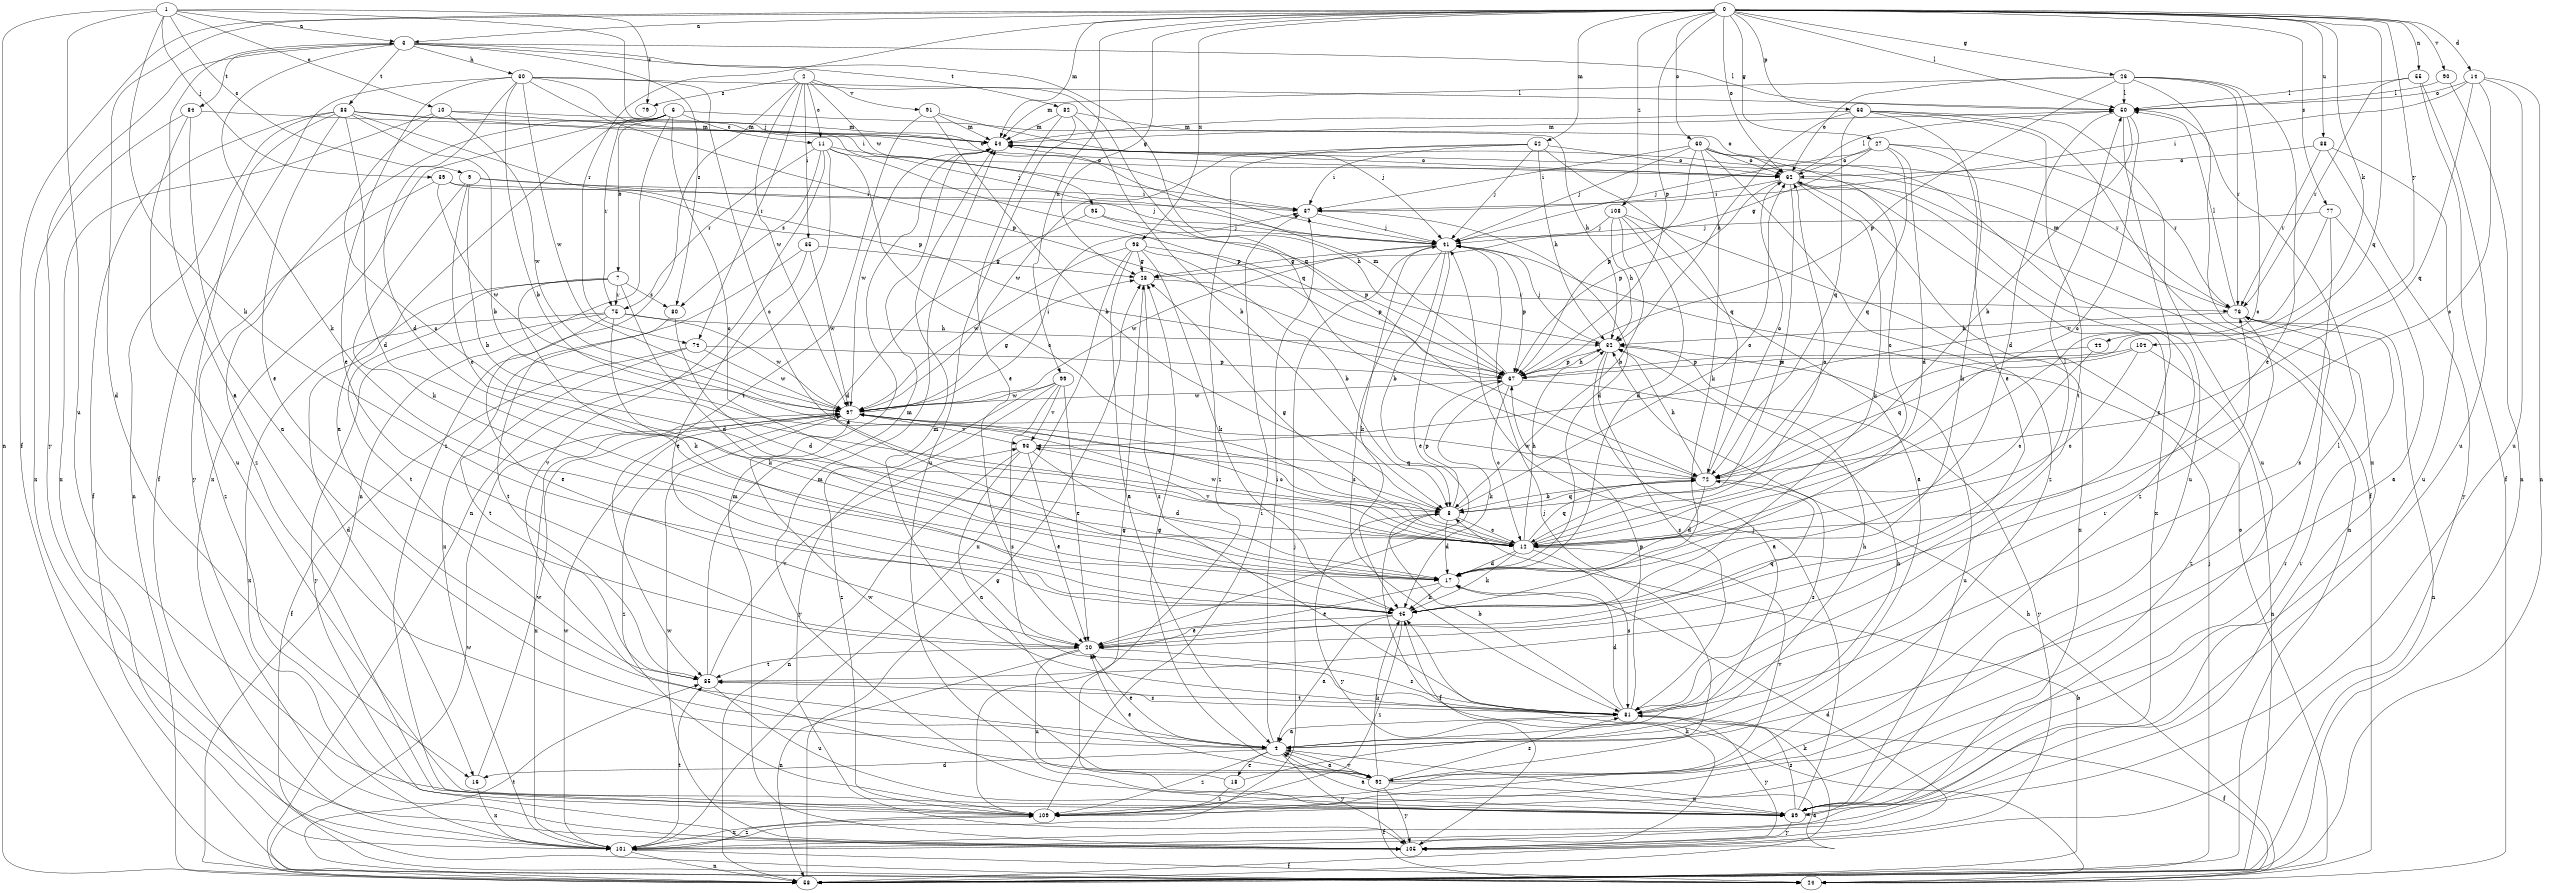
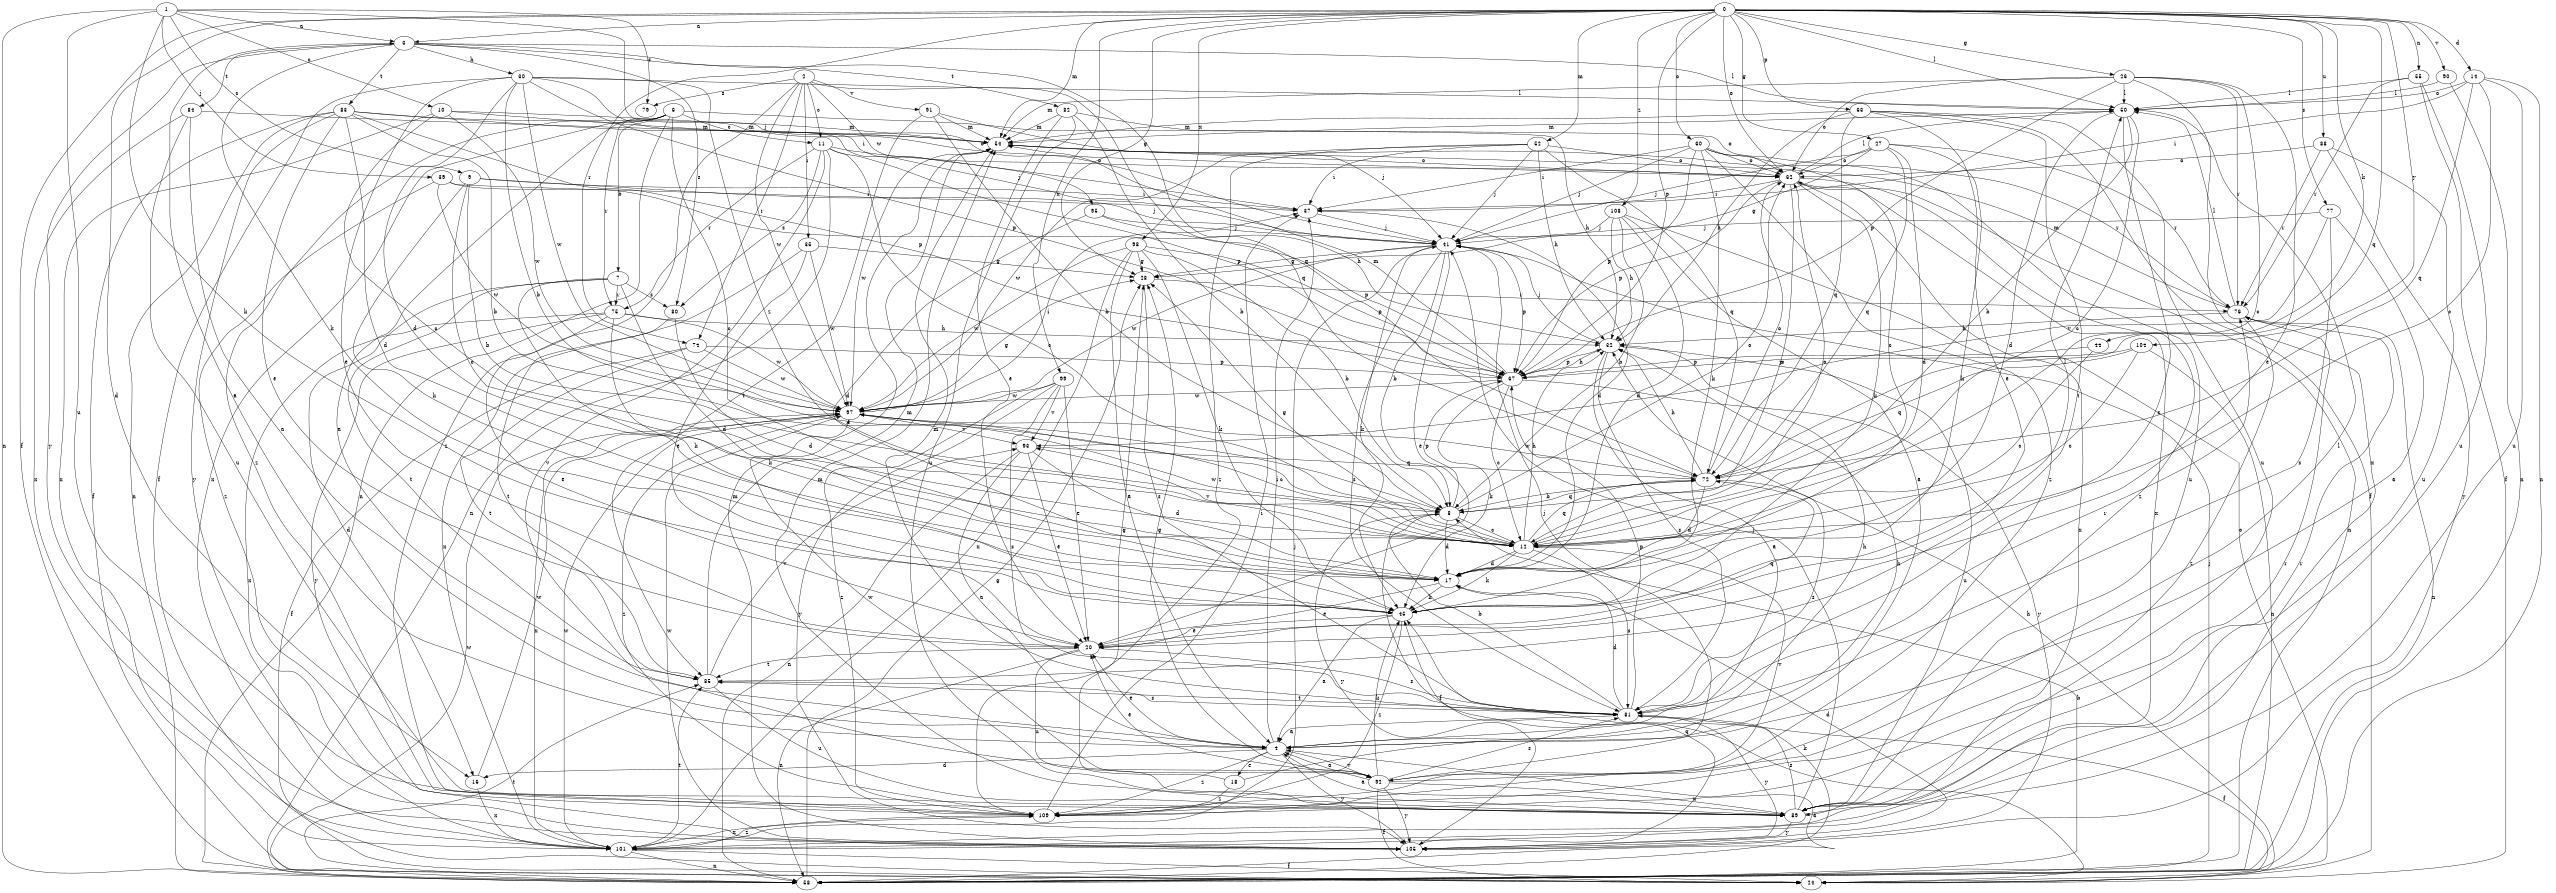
  strict digraph {
    0
    3
    14
    16
    24
    26
    27
    28
    44
    50
    52
    54
    55
    60
    62
    63
    67
    72
    74
    77
    88
    90
    98
    99
    104
    108
    45
    30
    80
    82
    83
    84
    105
    6
    58
    11
    109
    4
    7
    12
    75
    101
    89
    37
    97
    32
    20
    76
    41
    17
    81
    8
    85
    93
    1
    9
    10
    39
    79
    2
    35
    91
    95
    92
    18
    0 -> 3 [label=a]
    0 -> 14 [label=d]
    0 -> 16 [label=d]
    0 -> 24 [label=f]
    0 -> 26 [label=g]
    0 -> 27 [label=g]
    0 -> 28 [label=g]
    0 -> 44 [label=k]
    0 -> 50 [label=l]
    0 -> 52 [label=m]
    0 -> 54 [label=m]
    0 -> 55 [label=n]
    0 -> 60 [label=o]
    0 -> 62 [label=o]
    0 -> 63 [label=p]
    0 -> 67 [label=p]
    0 -> 72 [label=q]
    0 -> 74 [label=r]
    0 -> 77 [label=s]
    0 -> 88 [label=u]
    0 -> 90 [label=v]
    0 -> 98 [label=x]
    0 -> 99 [label=x]
    0 -> 104 [label=y]
    0 -> 108 [label=z]
    3 -> 50 [label=l]
    3 -> 72 [label=q]
    3 -> 45 [label=k]
    3 -> 30 [label=h]
    3 -> 80 [label=s]
    3 -> 82 [label=t]
    3 -> 83 [label=t]
    3 -> 84 [label=t]
    3 -> 105 [label=y]
    14 -> 50 [label=o]
    14 -> 72 [label=q]
    14 -> 58 [label=n]
    14 -> 12 [label=c]
    14 -> 89 [label=u]
    14 -> 37 [label=i]
    16 -> 101 [label=x]
    16 -> 97 [label=w]
    24 -> 62 [label=o]
    24 -> 32 [label=h]
    26 -> 50 [label=l]
    26 -> 54 [label=m]
    26 -> 62 [label=o]
    26 -> 67 [label=p]
    26 -> 12 [label=c]
    26 -> 101 [label=x]
    26 -> 20 [label=e]
    26 -> 76 [label=r]
    27 -> 28 [label=g]
    27 -> 62 [label=o]
    27 -> 72 [label=q]
    27 -> 45 [label=k]
    27 -> 76 [label=r]
    27 -> 41 [label=j]
    27 -> 17 [label=d]
    28 -> 76 [label=r]
    28 -> 81 [label=s]
    44 -> 67 [label=p]
    44 -> 12 [label=c]
    50 -> 54 [label=m]
    50 -> 12 [label=c]
    50 -> 17 [label=d]
    50 -> 81 [label=s]
    50 -> 8 [label=b]
    52 -> 62 [label=o]
    52 -> 72 [label=q]
    52 -> 109 [label=z]
    52 -> 37 [label=i]
    52 -> 97 [label=w]
    52 -> 32 [label=h]
    52 -> 41 [label=j]
    54 -> 62 [label=o]
    54 -> 97 [label=w]
    54 -> 76 [label=r]
    55 -> 24 [label=f]
    55 -> 50 [label=l]
    55 -> 89 [label=u]
    55 -> 76 [label=r]
    60 -> 62 [label=o]
    60 -> 67 [label=p]
    60 -> 45 [label=k]
    60 -> 109 [label=z]
    60 -> 12 [label=c]
    60 -> 89 [label=u]
    60 -> 37 [label=i]
    60 -> 41 [label=j]
    62 -> 50 [label=l]
    62 -> 67 [label=p]
    62 -> 45 [label=k]
    62 -> 58 [label=n]
    62 -> 109 [label=z]
    62 -> 12 [label=c]
    62 -> 101 [label=x]
    62 -> 37 [label=i]
    63 -> 24 [label=f]
    63 -> 54 [label=m]
    63 -> 72 [label=q]
    63 -> 89 [label=u]
    63 -> 32 [label=h]
    63 -> 20 [label=e]
    63 -> 85 [label=t]
    67 -> 54 [label=m]
    67 -> 45 [label=k]
    67 -> 105 [label=y]
    67 -> 12 [label=c]
    67 -> 97 [label=w]
    67 -> 32 [label=h]
    72 -> 62 [label=o]
    72 -> 97 [label=w]
    72 -> 32 [label=h]
    72 -> 17 [label=d]
    72 -> 81 [label=s]
    72 -> 8 [label=b]
    74 -> 24 [label=f]
    74 -> 67 [label=p]
    74 -> 97 [label=w]
    74 -> 85 [label=t]
    77 -> 4 [label=a]
    77 -> 41 [label=j]
    77 -> 81 [label=s]
    77 -> 93 [label=v]
    88 -> 62 [label=o]
    88 -> 105 [label=y]
    88 -> 89 [label=u]
    88 -> 76 [label=r]
    90 -> 50 [label=l]
    90 -> 58 [label=n]
    98 -> 28 [label=g]
    98 -> 67 [label=p]
    98 -> 45 [label=k]
    98 -> 4 [label=a]
    98 -> 101 [label=x]
    98 -> 97 [label=w]
    98 -> 8 [label=b]
    99 -> 105 [label=y]
    99 -> 109 [label=z]
    99 -> 97 [label=w]
    99 -> 20 [label=e]
    99 -> 81 [label=s]
    99 -> 93 [label=v]
    104 -> 67 [label=p]
    104 -> 72 [label=q]
    104 -> 58 [label=n]
    104 -> 12 [label=c]
    108 -> 4 [label=a]
    108 -> 101 [label=x]
    108 -> 32 [label=h]
    108 -> 41 [label=j]
    108 -> 17 [label=d]
    108 -> 8 [label=b]
    45 -> 50 [label=l]
    45 -> 109 [label=z]
    45 -> 4 [label=a]
    45 -> 20 [label=e]
    30 -> 24 [label=f]
    30 -> 50 [label=l]
    30 -> 67 [label=p]
-   30 -> 12 [label=c]
+   30 -> 12 [label=z]
    30 -> 37 [label=i]
    30 -> 97 [label=w]
    30 -> 20 [label=e]
    30 -> 17 [label=d]
    30 -> 8 [label=b]
    80 -> 17 [label=d]
    80 -> 85 [label=t]
    82 -> 54 [label=m]
    82 -> 89 [label=u]
    82 -> 32 [label=h]
    82 -> 20 [label=e]
    82 -> 8 [label=b]
    83 -> 24 [label=f]
    83 -> 54 [label=m]
    83 -> 67 [label=p]
    83 -> 105 [label=y]
    83 -> 58 [label=n]
    83 -> 20 [label=e]
    83 -> 41 [label=j]
    83 -> 17 [label=d]
    83 -> 8 [label=b]
    84 -> 54 [label=m]
    84 -> 4 [label=a]
    84 -> 101 [label=x]
    84 -> 89 [label=u]
    105 -> 54 [label=m]
-   105 -> 45 [label=k]
+   105 -> 45 [label=q]
    105 -> 97 [label=w]
    105 -> 17 [label=d]
    6 -> 62 [label=o]
    6 -> 58 [label=n]
    6 -> 11 [label=c]
    6 -> 109 [label=z]
    6 -> 4 [label=a]
    6 -> 7 [label=b]
    6 -> 12 [label=c]
    6 -> 75 [label=r]
    6 -> 101 [label=x]
    58 -> 28 [label=g]
    58 -> 45 [label=k]
    58 -> 4 [label=a]
    58 -> 97 [label=w]
    58 -> 41 [label=j]
    58 -> 8 [label=b]
    58 -> 85 [label=t]
    11 -> 62 [label=o]
    11 -> 67 [label=p]
    11 -> 80 [label=s]
    11 -> 58 [label=n]
    11 -> 12 [label=c]
    11 -> 75 [label=r]
    11 -> 92 [label=v]
    109 -> 101 [label=x]
    109 -> 37 [label=i]
    109 -> 76 [label=r]
    4 -> 3 [label=a]
    4 -> 16 [label=d]
    4 -> 105 [label=y]
    4 -> 109 [label=z]
    4 -> 37 [label=i]
    4 -> 32 [label=h]
    4 -> 20 [label=e]
    4 -> 92 [label=v]
    4 -> 18 [label=e]
    7 -> 16 [label=d]
    7 -> 45 [label=k]
    7 -> 80 [label=s]
    7 -> 75 [label=r]
    7 -> 17 [label=d]
    7 -> 85 [label=t]
    12 -> 28 [label=g]
    12 -> 62 [label=o]
    12 -> 72 [label=q]
    12 -> 45 [label=k]
    12 -> 97 [label=w]
    12 -> 32 [label=h]
    12 -> 17 [label=d]
    12 -> 81 [label=s]
    12 -> 93 [label=v]
    12 -> 92 [label=v]
    75 -> 45 [label=k]
    75 -> 105 [label=y]
    75 -> 101 [label=x]
    75 -> 97 [label=w]
    75 -> 32 [label=h]
    75 -> 20 [label=e]
    101 -> 24 [label=f]
    101 -> 58 [label=n]
    101 -> 109 [label=z]
    101 -> 97 [label=w]
    101 -> 41 [label=j]
    101 -> 85 [label=t]
    89 -> 54 [label=m]
    89 -> 105 [label=y]
    89 -> 4 [label=a]
    89 -> 76 [label=r]
    89 -> 41 [label=j]
    89 -> 81 [label=s]
    37 -> 41 [label=j]
    37 -> 17 [label=d]
    97 -> 28 [label=g]
    97 -> 109 [label=z]
    97 -> 12 [label=c]
    97 -> 101 [label=x]
    97 -> 37 [label=i]
    97 -> 93 [label=v]
    32 -> 67 [label=p]
    32 -> 4 [label=a]
    32 -> 89 [label=u]
    32 -> 41 [label=j]
    32 -> 81 [label=s]
    20 -> 72 [label=q]
    20 -> 58 [label=n]
    20 -> 89 [label=u]
    20 -> 81 [label=s]
    20 -> 85 [label=t]
    76 -> 50 [label=l]
    76 -> 54 [label=m]
    76 -> 58 [label=n]
    76 -> 109 [label=z]
    76 -> 32 [label=h]
    41 -> 28 [label=g]
    41 -> 67 [label=p]
    41 -> 45 [label=k]
    41 -> 97 [label=w]
    41 -> 20 [label=e]
    41 -> 81 [label=s]
    41 -> 8 [label=b]
    17 -> 45 [label=k]
    17 -> 20 [label=e]
    81 -> 24 [label=f]
    81 -> 54 [label=m]
    81 -> 67 [label=p]
    81 -> 105 [label=y]
    81 -> 4 [label=a]
    81 -> 76 [label=r]
    81 -> 17 [label=d]
    81 -> 8 [label=b]
    81 -> 85 [label=t]
    8 -> 24 [label=f]
    8 -> 62 [label=o]
    8 -> 67 [label=p]
    8 -> 72 [label=q]
    8 -> 105 [label=y]
    8 -> 12 [label=c]
    8 -> 17 [label=d]
    85 -> 54 [label=m]
    85 -> 89 [label=u]
    85 -> 81 [label=s]
    85 -> 93 [label=v]
    93 -> 72 [label=q]
    93 -> 58 [label=n]
    93 -> 4 [label=a]
    93 -> 20 [label=e]
    93 -> 17 [label=d]
    1 -> 3 [label=a]
    1 -> 45 [label=k]
    1 -> 58 [label=n]
    1 -> 89 [label=u]
    1 -> 41 [label=j]
    1 -> 9 [label=c]
    1 -> 10 [label=c]
    1 -> 39 [label=j]
    1 -> 79 [label=s]
    9 -> 45 [label=k]
    9 -> 12 [label=c]
    9 -> 37 [label=i]
    9 -> 41 [label=j]
    9 -> 8 [label=b]
    10 -> 54 [label=m]
    10 -> 62 [label=o]
    10 -> 12 [label=c]
    10 -> 101 [label=x]
    10 -> 97 [label=w]
    39 -> 109 [label=z]
    39 -> 37 [label=i]
    39 -> 97 [label=w]
    39 -> 32 [label=h]
    2 -> 72 [label=q]
    2 -> 74 [label=r]
    2 -> 11 [label=c]
    2 -> 109 [label=z]
    2 -> 97 [label=w]
    2 -> 79 [label=s]
    2 -> 35 [label=i]
    2 -> 91 [label=v]
    2 -> 95 [label=w]
    35 -> 28 [label=g]
    35 -> 101 [label=x]
    35 -> 97 [label=w]
    35 -> 20 [label=e]
    91 -> 54 [label=m]
    91 -> 41 [label=j]
    91 -> 8 [label=b]
    91 -> 85 [label=t]
    95 -> 67 [label=p]
    95 -> 41 [label=j]
    95 -> 17 [label=d]
    92 -> 24 [label=f]
    92 -> 28 [label=g]
    92 -> 50 [label=l]
    92 -> 45 [label=k]
    92 -> 105 [label=y]
    92 -> 4 [label=a]
    92 -> 89 [label=u]
    92 -> 97 [label=w]
    92 -> 20 [label=e]
    92 -> 41 [label=j]
    92 -> 81 [label=s]
    18 -> 28 [label=g]
    18 -> 109 [label=z]
    18 -> 32 [label=h]
  }
